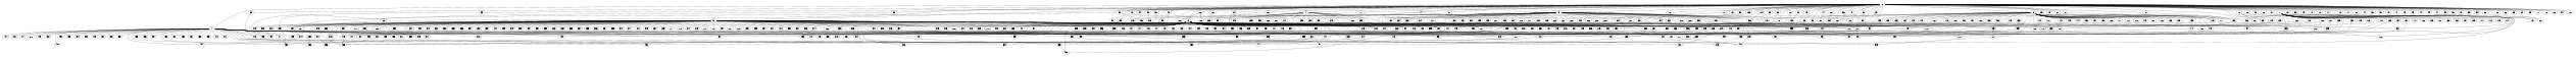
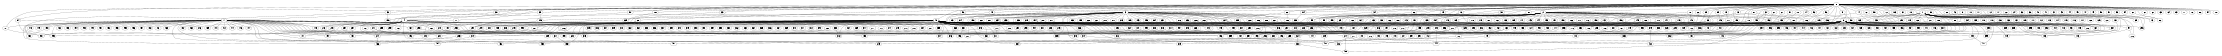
  graph {
    0
    1
    2
    3
    4
    5
    6
    7
    8
    9
    10
    11
    12
    13
    14
    15
    16
    17
    18
    19
    20
    21
    22
    23
    24
    25
    26
    27
    28
    29
    30
    31
    32
    33
    34
    36
    37
    38
    39
    40
    41
    42
    43
    44
    45
    46
    47
    48
    49
    50
    51
    52
    53
    54
    56
    57
    58
    59
    60
    61
    62
    63
    64
    65
    66
    67
    68
    69
    70
    71
    72
    73
    74
    75
    76
    77
    78
    79
    80
    81
    82
    83
    84
    85
    86
    87
    88
    89
    90
    91
    92
    93
    94
    95
    96
    97
    98
    99
    100
    101
    102
    103
    104
    105
    106
    107
    128
    130
    131
    132
    133
    134
    129
    136
    137
    135
    108
    109
    110
    111
    112
    113
    114
    115
    116
    117
    118
    119
    120
    121
    122
    123
    124
    125
    126
    127
    138
    139
    140
    141
    142
    143
    144
    145
    146
    147
    148
    149
    150
    151
    152
    153
    154
    155
    156
    157
    158
    159
    160
    161
    162
    163
    164
    165
    166
    167
    168
    169
    170
    171
    172
    173
    174
    175
    176
    177
    178
    179
    180
    181
    182
    183
    184
    185
    186
    187
    188
    189
    190
    191
    192
    193
    194
    195
    196
    197
    198
    199
    200
    201
    202
    203
    204
    205
    206
    207
    208
    209
    210
    211
    212
    213
    214
    215
    216
    217
    218
    219
    220
    221
    222
    223
    224
    225
    226
    227
    228
    229
    230
    231
    232
    233
    234
    235
    236
    237
    238
    239
    256
    258
    259
    260
    261
    262
    257
    240
    241
    242
    243
    244
    245
    246
    247
    248
    249
    250
    251
    252
    253
    254
    255
    263
    264
    265
    266
    267
    268
    269
    270
    271
    272
    273
    274
    275
    276
    277
    278
    279
    280
    281
    282
    283
    284
    285
    286
    287
    288
    289
    290
    291
    292
    293
    294
    295
    296
    297
    298
    299
    300
    301
    302
    303
    304
    305
    306
    307
    308
    309
    310
    311
    312
    313
    314
    315
    316
    317
    318
    319
    320
    321
    322
    323
    324
    325
    326
    327
    328
    329
    330
    331
    332
    333
    334
    335
    336
    337
    338
    339
    340
    341
    342
    343
    344
    345
    346
    347
    348
    349
    350
    351
    352
    353
    354
    355
    356
    357
    358
    359
    360
    361
    362
    363
    364
    365
    366
    367
    368
    369
    370
    371
    372
    373
    374
    375
    376
    377
    378
    379
    380
    384
    386
    387
    388
    389
    390
    385
    392
    393
    394
    395
    396
    397
    398
    399
    400
    401
    402
    403
    404
    405
    406
    407
    408
    409
    410
    411
    412
    413
    414
    415
    416
    417
    418
    419
    420
    421
    422
    423
    424
    425
    426
    391
    428
    429
    430
    431
    432
    433
    434
    435
    436
    437
    438
    439
    440
    441
    442
    443
    444
    445
    446
    427
    381
    382
    383
    447
    448
    449
    450
    451
    452
    453
    454
    455
    456
    457
    458
    460
    461
    462
    463
    464
    465
    466
    467
    468
    469
    470
    471
    472
    473
    474
    475
    476
    477
-   478 [label=678]
+   478
    479
    480
    481
    482
    483
    484
    485
    486
    487
    488
    489
    490
    491
    492
    493
    494
    495
    496
    497
    498
    499
    0 -- 1
    0 -- 2
    0 -- 3
    0 -- 4
    0 -- 5
    0 -- 6
    0 -- 7
    0 -- 8
    0 -- 9
    0 -- 10
    0 -- 11
    0 -- 12
    0 -- 13
    0 -- 14
    0 -- 15
    0 -- 16
    0 -- 17
    0 -- 18
    0 -- 19
    0 -- 20
    0 -- 21
    0 -- 22
    0 -- 23
    0 -- 24
    0 -- 25
    0 -- 26
    0 -- 27
    0 -- 28
    0 -- 29
    0 -- 30
    0 -- 31
    0 -- 32
    0 -- 33
    0 -- 34
    0 -- 36
    0 -- 37
    0 -- 38
    0 -- 39
    0 -- 40
    0 -- 41
    0 -- 42
    0 -- 43
    0 -- 44
    0 -- 45
    0 -- 46
    0 -- 47
    0 -- 48
    0 -- 49
    0 -- 50
    0 -- 51
    0 -- 52
    0 -- 53
    0 -- 54
    0 -- 56
    0 -- 57
    0 -- 58
    0 -- 59
    0 -- 60
    0 -- 61
    0 -- 62
    0 -- 63
    0 -- 64
    0 -- 65
    0 -- 66
    0 -- 67
    0 -- 68
    0 -- 69
    0 -- 70
    0 -- 71
    0 -- 72
    0 -- 73
    0 -- 74
    0 -- 75
    0 -- 76
    0 -- 77
    0 -- 78
    0 -- 79
    0 -- 80
    0 -- 81
    0 -- 82
    0 -- 83
    0 -- 84
    0 -- 85
    0 -- 86
    0 -- 87
    0 -- 88
    0 -- 89
    0 -- 90
    0 -- 91
    0 -- 92
    0 -- 93
    0 -- 94
    0 -- 95
    0 -- 96
    0 -- 97
    0 -- 98
    0 -- 99
    0 -- 100
    0 -- 101
    0 -- 102
    0 -- 103
    0 -- 104
    0 -- 105
    0 -- 106
    0 -- 107
    1 -- 128
    1 -- 130
    1 -- 131
    1 -- 132
    1 -- 133
    1 -- 134
    1 -- 129
    1 -- 136
    1 -- 137
    1 -- 135
    1 -- 108
    1 -- 109
    1 -- 110
    1 -- 111
    1 -- 112
    1 -- 113
    1 -- 114
    1 -- 115
    1 -- 116
    1 -- 117
    1 -- 118
    1 -- 119
    1 -- 120
    1 -- 121
    1 -- 122
    1 -- 123
    1 -- 124
    1 -- 125
    1 -- 126
    1 -- 127
    2 -- 102
    2 -- 138
    2 -- 139
    2 -- 140
    2 -- 141
    2 -- 142
    2 -- 143
    2 -- 144
    2 -- 145
    2 -- 146
    2 -- 147
    2 -- 148
    2 -- 149
    2 -- 150
    2 -- 151
    2 -- 152
    2 -- 153
    2 -- 154
    2 -- 155
    2 -- 156
    2 -- 157
    2 -- 158
    2 -- 159
    2 -- 160
    2 -- 161
    2 -- 162
    2 -- 163
    2 -- 164
    2 -- 165
    2 -- 166
    2 -- 167
    2 -- 168
    2 -- 169
    2 -- 170
    2 -- 171
    2 -- 172
    2 -- 173
    2 -- 174
    2 -- 175
    2 -- 176
    2 -- 177
    2 -- 178
    2 -- 179
    2 -- 180
    2 -- 181
    2 -- 182
    2 -- 183
    2 -- 184
    2 -- 185
    2 -- 186
    2 -- 187
    3 -- 83
    3 -- 188
    3 -- 189
    3 -- 190
    3 -- 191
    3 -- 192
    3 -- 193
    3 -- 194
    3 -- 195
    3 -- 196
    3 -- 197
    3 -- 198
    3 -- 199
    3 -- 200
    3 -- 201
    3 -- 202
    3 -- 203
    3 -- 204
    3 -- 205
    3 -- 206
    3 -- 207
    3 -- 208
    3 -- 209
    3 -- 210
    3 -- 211
    3 -- 212
    3 -- 213
    3 -- 214
    3 -- 215
    3 -- 216
    3 -- 217
    3 -- 218
    3 -- 219
    3 -- 220
    3 -- 221
    3 -- 222
    3 -- 223
    3 -- 224
    3 -- 225
    3 -- 226
    3 -- 227
    3 -- 228
    3 -- 229
    3 -- 230
    3 -- 231
    3 -- 232
    3 -- 233
    3 -- 234
    3 -- 235
    3 -- 236
    3 -- 237
    3 -- 238
    3 -- 239
    4 -- 256
    4 -- 258
    4 -- 259
    4 -- 260
    4 -- 261
    4 -- 262
    4 -- 257
    4 -- 240
    4 -- 241
    4 -- 242
    4 -- 243
    4 -- 244
    4 -- 245
    4 -- 246
    4 -- 247
    4 -- 248
    4 -- 249
    4 -- 250
    4 -- 251
    4 -- 252
    4 -- 253
    4 -- 254
    4 -- 255
    5 -- 263
    5 -- 264
    5 -- 265
    5 -- 266
    5 -- 267
    5 -- 268
    5 -- 269
    5 -- 270
    5 -- 271
    5 -- 272
    5 -- 273
    5 -- 274
    5 -- 275
    5 -- 276
    5 -- 277
    5 -- 278
    5 -- 279
    5 -- 280
    5 -- 281
    5 -- 282
    5 -- 283
    5 -- 284
    5 -- 285
    5 -- 286
    5 -- 287
    5 -- 288
    5 -- 289
    5 -- 290
    5 -- 291
    5 -- 292
    5 -- 293
    5 -- 294
    5 -- 295
    5 -- 296
    5 -- 297
    5 -- 298
    5 -- 299
    5 -- 300
    5 -- 301
    5 -- 302
    5 -- 303
    5 -- 304
    5 -- 305
    5 -- 306
    5 -- 307
    5 -- 308
    5 -- 309
    5 -- 310
    5 -- 311
    5 -- 312
    5 -- 313
    5 -- 314
    5 -- 315
    5 -- 316
    5 -- 317
    5 -- 318
    5 -- 319
    5 -- 320
    5 -- 321
    5 -- 322
    5 -- 323
    5 -- 324
    5 -- 325
    5 -- 326
    5 -- 327
    5 -- 328
    5 -- 329
    5 -- 330
    5 -- 331
    5 -- 332
    5 -- 333
    5 -- 334
    5 -- 335
    5 -- 336
    5 -- 337
    5 -- 338
    5 -- 339
    5 -- 340
    5 -- 341
    5 -- 342
    5 -- 343
    5 -- 344
    5 -- 345
    5 -- 346
    5 -- 347
    5 -- 348
    5 -- 349
    5 -- 350
    5 -- 351
    5 -- 352
    5 -- 353
    5 -- 354
    5 -- 355
    5 -- 356
    5 -- 357
    5 -- 358
    5 -- 359
    5 -- 360
    5 -- 361
    5 -- 362
    5 -- 363
    5 -- 364
    5 -- 365
    5 -- 366
    5 -- 367
    5 -- 368
    5 -- 369
    5 -- 370
    5 -- 371
    5 -- 372
    5 -- 373
    5 -- 374
    5 -- 375
    5 -- 376
    5 -- 377
    5 -- 378
    5 -- 379
    5 -- 380
    6 -- 48
    6 -- 384
    6 -- 386
    6 -- 387
    6 -- 388
    6 -- 389
    6 -- 390
    6 -- 385
    6 -- 392
    6 -- 393
    6 -- 394
    6 -- 395
    6 -- 396
    6 -- 397
    6 -- 398
    6 -- 399
    6 -- 400
    6 -- 401
    6 -- 402
    6 -- 403
    6 -- 404
    6 -- 405
    6 -- 406
    6 -- 407
    6 -- 408
    6 -- 409
    6 -- 410
    6 -- 411
    6 -- 412
    6 -- 413
    6 -- 414
    6 -- 415
    6 -- 416
    6 -- 417
    6 -- 418
    6 -- 419
    6 -- 420
    6 -- 421
    6 -- 422
    6 -- 423
    6 -- 424
    6 -- 425
    6 -- 426
    6 -- 391
    6 -- 428
    6 -- 429
    6 -- 430
    6 -- 431
    6 -- 432
    6 -- 433
    6 -- 434
    6 -- 435
    6 -- 436
    6 -- 437
    6 -- 438
    6 -- 439
    6 -- 440
    6 -- 441
    6 -- 442
    6 -- 443
    6 -- 444
    6 -- 445
    6 -- 446
    6 -- 427
    6 -- 381
    6 -- 382
    6 -- 383
+   7 -- 87
    7 -- 124
    7 -- 447
    7 -- 448
    7 -- 449
    7 -- 450
    7 -- 451
    7 -- 452
    7 -- 453
    7 -- 454
    7 -- 455
    7 -- 456
    7 -- 457
    7 -- 458
    7 -- 460
    7 -- 461
    7 -- 462
    7 -- 463
    7 -- 464
    7 -- 465
    7 -- 466
    7 -- 467
    7 -- 468
    7 -- 469
    7 -- 470
    7 -- 471
    7 -- 472
    7 -- 473
    7 -- 474
    7 -- 475
    7 -- 476
    7 -- 477
    7 -- 478
    7 -- 479
    7 -- 480
    7 -- 481
    7 -- 482
    7 -- 483
    7 -- 484
    7 -- 485
    7 -- 486
    7 -- 487
    7 -- 488
    7 -- 489
    7 -- 490
    7 -- 491
    7 -- 492
    7 -- 493
    7 -- 494
    7 -- 495
    7 -- 496
    7 -- 497
    7 -- 498
    7 -- 499
    9 -- 90
    9 -- 302
    11 -- 73
    13 -- 95
    13 -- 106
    14 -- 187
    15 -- 184
    16 -- 25
    16 -- 59
    16 -- 122
    18 -- 321
    19 -- 177
    20 -- 65
    20 -- 296
    21 -- 152
    23 -- 186
    23 -- 316
    25 -- 286
    25 -- 346
    26 -- 329
    27 -- 252
    28 -- 267
    28 -- 361
    29 -- 200
    30 -- 318
    31 -- 282
    33 -- 295
    34 -- 304
    37 -- 90
    37 -- 99
    37 -- 200
    38 -- 448
    39 -- 215
    39 -- 242
    46 -- 296
    52 -- 198
    52 -- 495
    56 -- 298
    57 -- 291
    58 -- 403
    60 -- 82
    66 -- 473
    67 -- 392
    68 -- 188
    68 -- 202
    70 -- 140
    70 -- 489
    72 -- 88
    72 -- 129
    72 -- 119
    74 -- 105
    74 -- 395
    74 -- 408
    75 -- 263
    77 -- 253
    77 -- 348
    78 -- 356
    78 -- 429
    79 -- 480
    80 -- 154
    81 -- 136
    81 -- 205
    84 -- 246
    84 -- 251
    85 -- 276
    85 -- 315
    85 -- 325
    87 -- 251
    88 -- 97
    89 -- 175
    90 -- 93
    91 -- 192
    92 -- 388
    95 -- 486
    96 -- 378
    97 -- 126
    97 -- 413
    98 -- 404
    100 -- 229
    101 -- 192
    101 -- 393
    102 -- 184
    103 -- 415
    104 -- 238
    105 -- 122
    105 -- 250
    106 -- 122
    128 -- 379
    131 -- 403
    133 -- 490
    134 -- 321
    129 -- 161
    135 -- 458
    108 -- 282
    108 -- 323
    110 -- 481
    118 -- 387
    119 -- 149
    119 -- 418
    121 -- 225
    122 -- 481
    123 -- 473
    138 -- 256
    139 -- 155
    140 -- 381
    142 -- 356
    145 -- 174
    146 -- 163
    146 -- 223
    147 -- 186
    148 -- 285
    149 -- 218
    150 -- 212
    151 -- 493
    152 -- 168
    154 -- 200
    154 -- 205
    155 -- 196
    155 -- 380
    156 -- 163
    159 -- 245
    160 -- 176
    160 -- 353
    161 -- 235
    162 -- 197
    163 -- 167
    163 -- 277
    164 -- 236
    165 -- 438
    167 -- 319
    169 -- 281
    170 -- 252
    173 -- 484
    174 -- 191
    180 -- 197
    184 -- 357
    187 -- 386
    192 -- 285
    192 -- 353
    194 -- 243
    194 -- 312
    194 -- 393
    196 -- 249
    197 -- 256
-   200 -- 473
+   200 -- 244
    200 -- 324
    202 -- 475
    205 -- 412
    206 -- 445
    207 -- 486
    208 -- 433
    209 -- 480
    214 -- 464
    215 -- 291
    216 -- 236
    217 -- 256
    219 -- 273
    223 -- 359
    224 -- 412
    224 -- 432
    224 -- 473
    226 -- 380
    227 -- 388
    228 -- 402
    229 -- 245
    231 -- 237
    232 -- 236
    233 -- 328
    233 -- 485
    234 -- 263
    234 -- 487
    235 -- 491
    236 -- 484
    239 -- 356
    256 -- 465
    258 -- 328
    262 -- 378
    257 -- 431
    240 -- 289
    240 -- 493
    241 -- 320
    241 -- 348
    244 -- 405
    244 -- 444
    245 -- 247
    247 -- 466
    248 -- 251
    250 -- 361
    250 -- 378
    253 -- 281
    254 -- 431
    265 -- 466
    266 -- 289
    267 -- 317
    268 -- 345
    270 -- 311
    277 -- 420
    277 -- 480
    279 -- 495
    283 -- 335
    285 -- 442
    291 -- 344
    292 -- 312
    292 -- 400
    295 -- 345
    295 -- 492
    297 -- 409
    298 -- 382
    299 -- 427
    300 -- 471
    303 -- 497
    308 -- 397
    313 -- 391
    314 -- 410
    315 -- 444
    317 -- 352
    324 -- 330
    324 -- 334
    325 -- 383
    326 -- 347
    327 -- 443
    330 -- 405
    331 -- 496
    338 -- 342
    341 -- 440
    343 -- 403
    344 -- 454
    347 -- 426
    355 -- 377
    368 -- 376
    373 -- 486
    373 -- 499
    374 -- 458
    379 -- 420
    387 -- 419
    390 -- 399
    401 -- 447
    402 -- 493
    409 -- 411
    412 -- 462
    438 -- 496
    450 -- 488
    464 -- 492
    475 -- 486
  }
